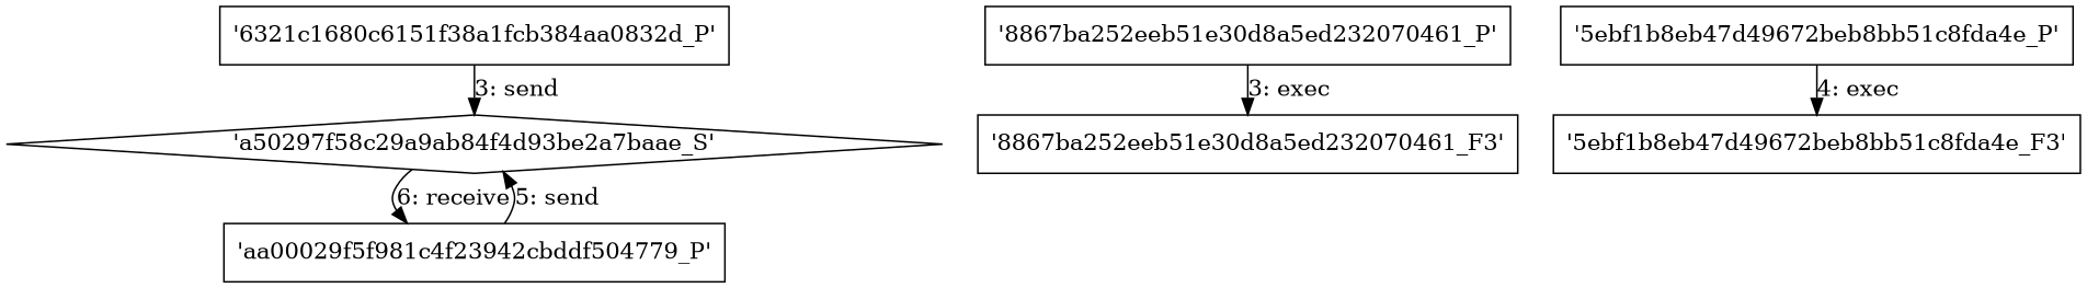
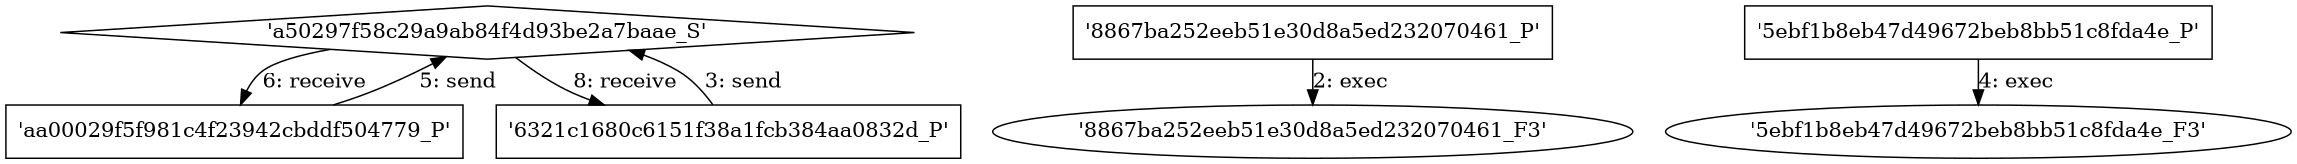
  digraph {
    engine=neato
    fixedsize=false
    fontsize=10
    nodesep=0.3
    rankdir=TB
    ranksep=0
    splines=true
    node [node_type=Process shape=box]
    "'a50297f58c29a9ab84f4d93be2a7baae_S'" [node_type=Socket shape=diamond]
    "'aa00029f5f981c4f23942cbddf504779_P'"
-   "'8867ba252eeb51e30d8a5ed232070461_F3'" [node_type=File]
+   "'8867ba252eeb51e30d8a5ed232070461_F3'" [node_type=File shape=ellipse]
    "'8867ba252eeb51e30d8a5ed232070461_P'"
-   "'5ebf1b8eb47d49672beb8bb51c8fda4e_F3'" [node_type=File]
+   "'5ebf1b8eb47d49672beb8bb51c8fda4e_F3'" [node_type=File shape=ellipse]
    "'5ebf1b8eb47d49672beb8bb51c8fda4e_P'"
    "'6321c1680c6151f38a1fcb384aa0832d_P'"
    "'a50297f58c29a9ab84f4d93be2a7baae_S'" -> "'aa00029f5f981c4f23942cbddf504779_P'" [label="6: receive"]
+   "'a50297f58c29a9ab84f4d93be2a7baae_S'" -> "'6321c1680c6151f38a1fcb384aa0832d_P'" [label="8: receive"]
    "'aa00029f5f981c4f23942cbddf504779_P'" -> "'a50297f58c29a9ab84f4d93be2a7baae_S'" [label="5: send"]
-   "'8867ba252eeb51e30d8a5ed232070461_P'" -> "'8867ba252eeb51e30d8a5ed232070461_F3'" [label="3: exec"]
+   "'8867ba252eeb51e30d8a5ed232070461_P'" -> "'8867ba252eeb51e30d8a5ed232070461_F3'" [label="2: exec"]
    "'5ebf1b8eb47d49672beb8bb51c8fda4e_P'" -> "'5ebf1b8eb47d49672beb8bb51c8fda4e_F3'" [label="4: exec"]
    "'6321c1680c6151f38a1fcb384aa0832d_P'" -> "'a50297f58c29a9ab84f4d93be2a7baae_S'" [label="3: send"]
  }
